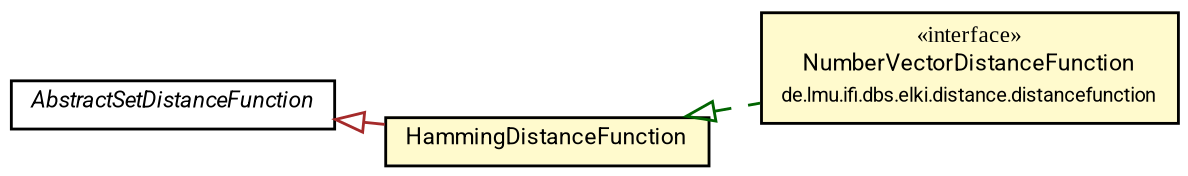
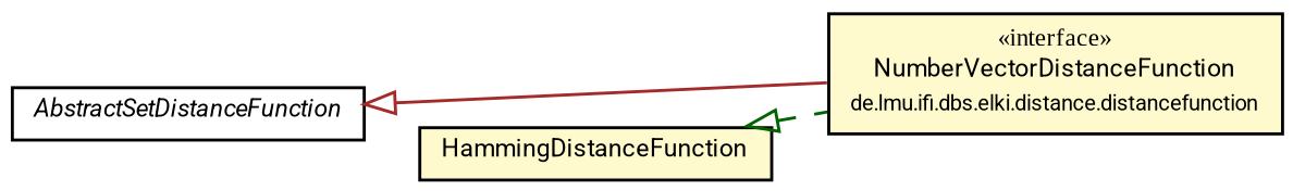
  digraph {
    fontname="Liberation Serif"
    nodesep=0.15
    rankdir=LR
    ranksep=0.25
    node [fontcolor=black fontname="Liberation Serif" fontsize=8 margin=0 shape=plaintext]
    edge [arrowtail=empty dir=back fontname="Liberation Serif" fontsize=7 labelfontname=Roboto labelfontsize=7]
    n1 [height=0 label=<<table title="de.lmu.ifi.dbs.elki.distance.distancefunction.NumberVectorDistanceFunction" border="0" cellborder="1" cellspacing="0" cellpadding="2" bgcolor="LemonChiffon" href="../NumberVectorDistanceFunction.html" target="_parent"> 		<tr><td><table border="0" cellspacing="0" cellpadding="1"> 		<tr><td align="center" balign="center"> &#171;interface&#187; </td></tr> 		<tr><td align="center" balign="center"> <font face="Roboto">NumberVectorDistanceFunction</font> </td></tr> 		<tr><td align="center" balign="center"> <font face="Roboto" point-size="7.0">de.lmu.ifi.dbs.elki.distance.distancefunction</font> </td></tr> 		</table></td></tr> 		</table>> width=0]
    n2 [height=0 label=<<table title="de.lmu.ifi.dbs.elki.distance.distancefunction.set.HammingDistanceFunction" border="0" cellborder="1" cellspacing="0" cellpadding="2" bgcolor="lemonChiffon" href="HammingDistanceFunction.html" target="_parent"> 		<tr><td><table border="0" cellspacing="0" cellpadding="1"> 		<tr><td align="center" balign="center"> <font face="Roboto">HammingDistanceFunction</font> </td></tr> 		</table></td></tr> 		</table>> width=0]
    n3 [height=0 label=<<table title="de.lmu.ifi.dbs.elki.distance.distancefunction.set.AbstractSetDistanceFunction" border="0" cellborder="1" cellspacing="0" cellpadding="2" href="AbstractSetDistanceFunction.html" target="_parent"> 		<tr><td><table border="0" cellspacing="0" cellpadding="1"> 		<tr><td align="center" balign="center"> <font face="Roboto"><i>AbstractSetDistanceFunction</i></font> </td></tr> 		</table></td></tr> 		</table>> width=0]
    n2 -> n1 [color=darkgreen style=dashed weight=9]
-   n3 -> n2 [color=brown weight=10]
+   n3 -> n1 [color=brown weight=10]
  }
